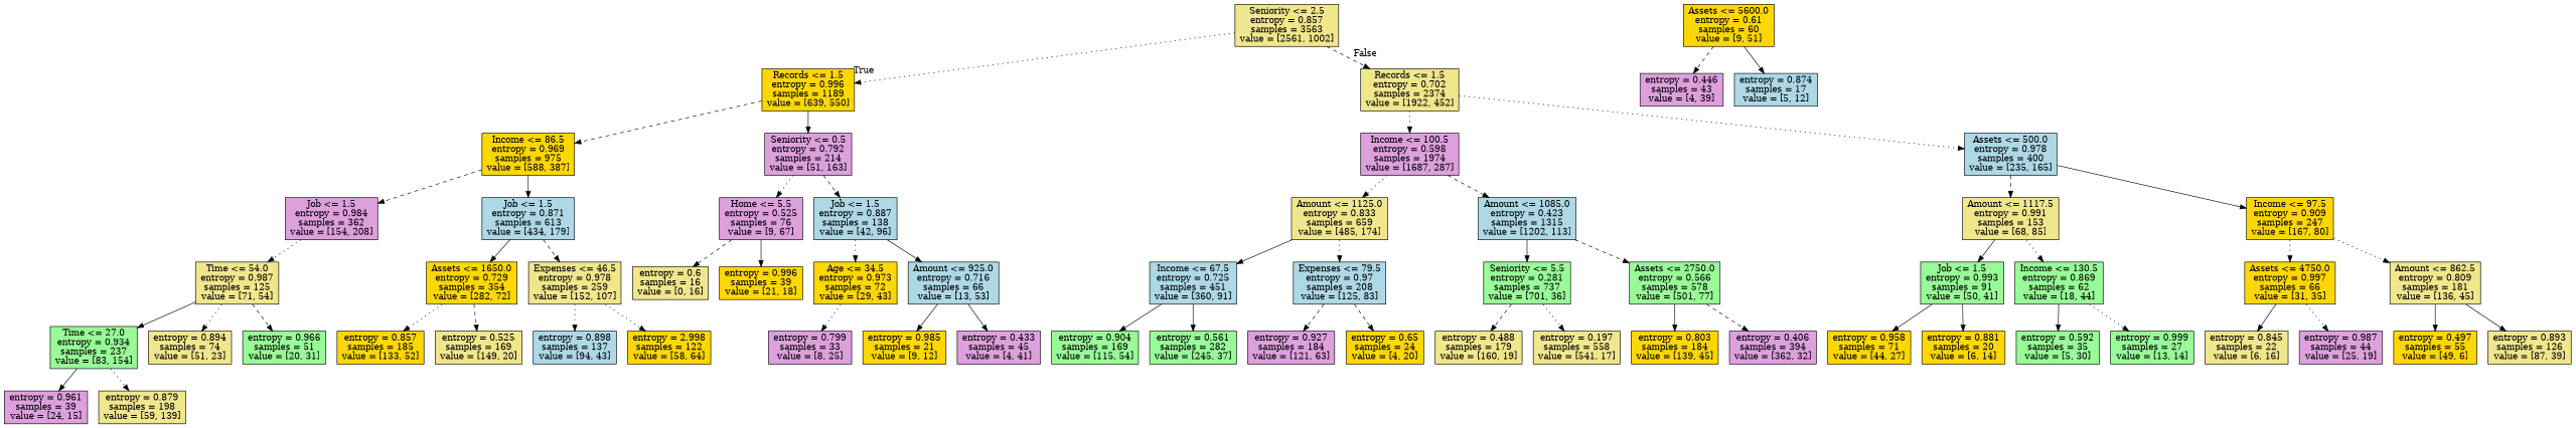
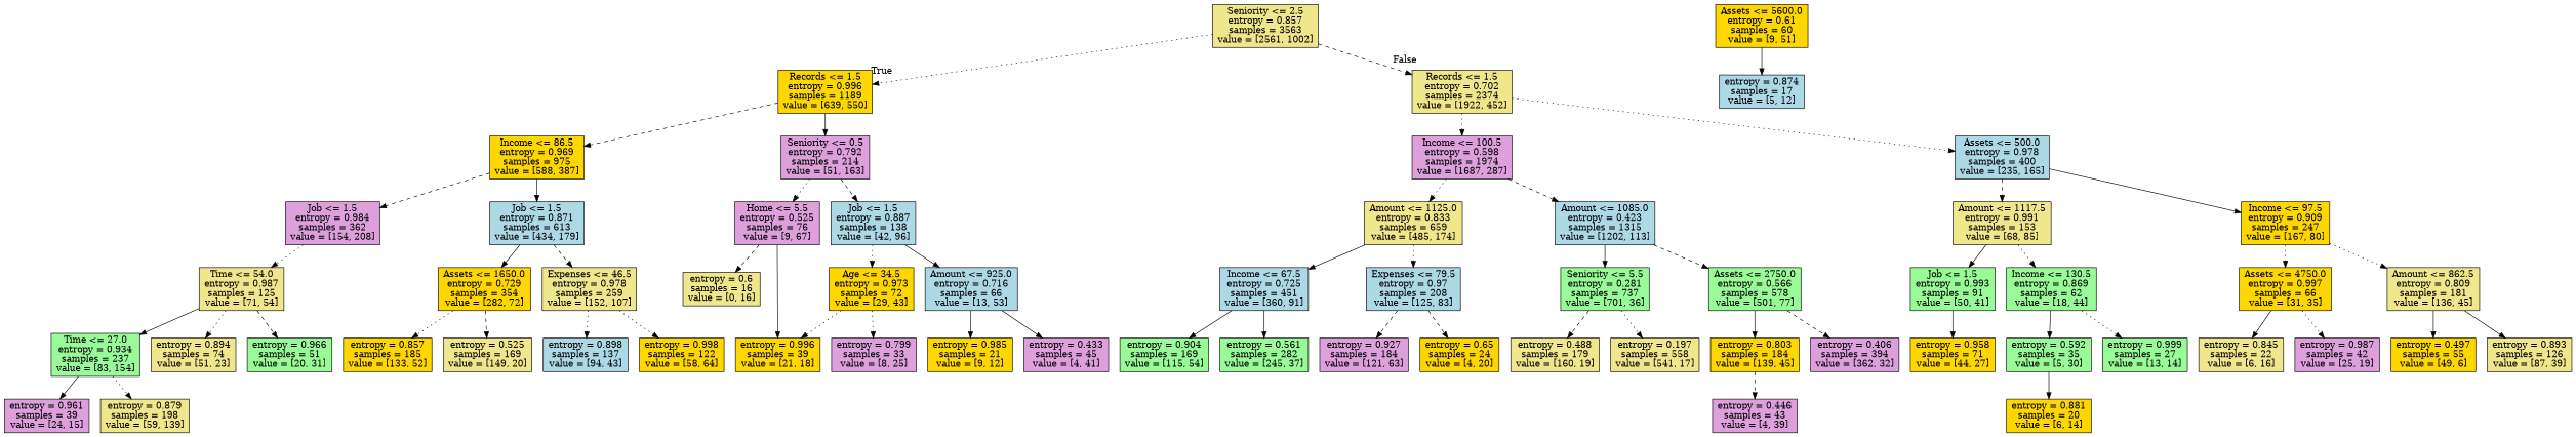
  digraph {
    node [color=black fillcolor=gold shape=box style=filled]
    edge [style=solid]
    n1 [fillcolor=khaki label="Seniority <= 2.5\nentropy = 0.857\nsamples = 3563\nvalue = [2561, 1002]"]
    n2 [label="Records <= 1.5\nentropy = 0.996\nsamples = 1189\nvalue = [639, 550]"]
    n3 [fillcolor=khaki label="Records <= 1.5\nentropy = 0.702\nsamples = 2374\nvalue = [1922, 452]"]
    n4 [label="Income <= 86.5\nentropy = 0.969\nsamples = 975\nvalue = [588, 387]"]
    n5 [fillcolor=plum label="Seniority <= 0.5\nentropy = 0.792\nsamples = 214\nvalue = [51, 163]"]
    n6 [fillcolor=plum label="Income <= 100.5\nentropy = 0.598\nsamples = 1974\nvalue = [1687, 287]"]
    n7 [fillcolor=lightblue label="Assets <= 500.0\nentropy = 0.978\nsamples = 400\nvalue = [235, 165]"]
    n8 [fillcolor=plum label="Job <= 1.5\nentropy = 0.984\nsamples = 362\nvalue = [154, 208]"]
    n9 [fillcolor=lightblue label="Job <= 1.5\nentropy = 0.871\nsamples = 613\nvalue = [434, 179]"]
    n10 [fillcolor=plum label="Home <= 5.5\nentropy = 0.525\nsamples = 76\nvalue = [9, 67]"]
    n11 [fillcolor=lightblue label="Job <= 1.5\nentropy = 0.887\nsamples = 138\nvalue = [42, 96]"]
    n12 [fillcolor=khaki label="Time <= 54.0\nentropy = 0.987\nsamples = 125\nvalue = [71, 54]"]
    n13 [label="Assets <= 1650.0\nentropy = 0.729\nsamples = 354\nvalue = [282, 72]"]
    n14 [fillcolor=khaki label="Expenses <= 46.5\nentropy = 0.978\nsamples = 259\nvalue = [152, 107]"]
    n15 [fillcolor=palegreen label="Time <= 27.0\nentropy = 0.934\nsamples = 237\nvalue = [83, 154]"]
    n16 [fillcolor=khaki label="entropy = 0.894\nsamples = 74\nvalue = [51, 23]"]
    n17 [fillcolor=palegreen label="entropy = 0.966\nsamples = 51\nvalue = [20, 31]"]
    n18 [fillcolor=plum label="entropy = 0.961\nsamples = 39\nvalue = [24, 15]"]
    n19 [fillcolor=khaki label="entropy = 0.879\nsamples = 198\nvalue = [59, 139]"]
    n20 [label="entropy = 0.857\nsamples = 185\nvalue = [133, 52]"]
    n21 [fillcolor=khaki label="entropy = 0.525\nsamples = 169\nvalue = [149, 20]"]
    n22 [fillcolor=lightblue label="entropy = 0.898\nsamples = 137\nvalue = [94, 43]"]
-   n23 [label="entropy = 2.998\nsamples = 122\nvalue = [58, 64]"]
+   n23 [label="entropy = 0.998\nsamples = 122\nvalue = [58, 64]"]
    n24 [fillcolor=khaki label="entropy = 0.6\nsamples = 16\nvalue = [0, 16]"]
    n25 [label="entropy = 0.996\nsamples = 39\nvalue = [21, 18]"]
    n26 [label="Age <= 34.5\nentropy = 0.973\nsamples = 72\nvalue = [29, 43]"]
    n27 [fillcolor=lightblue label="Amount <= 925.0\nentropy = 0.716\nsamples = 66\nvalue = [13, 53]"]
    n28 [label="Assets <= 5600.0\nentropy = 0.61\nsamples = 60\nvalue = [9, 51]"]
    n29 [fillcolor=plum label="entropy = 0.446\nsamples = 43\nvalue = [4, 39]"]
    n30 [fillcolor=lightblue label="entropy = 0.874\nsamples = 17\nvalue = [5, 12]"]
    n31 [fillcolor=plum label="entropy = 0.799\nsamples = 33\nvalue = [8, 25]"]
    n32 [label="entropy = 0.985\nsamples = 21\nvalue = [9, 12]"]
    n33 [fillcolor=plum label="entropy = 0.433\nsamples = 45\nvalue = [4, 41]"]
    n34 [fillcolor=khaki label="Amount <= 1125.0\nentropy = 0.833\nsamples = 659\nvalue = [485, 174]"]
    n35 [fillcolor=lightblue label="Amount <= 1085.0\nentropy = 0.423\nsamples = 1315\nvalue = [1202, 113]"]
    n36 [fillcolor=khaki label="Amount <= 1117.5\nentropy = 0.991\nsamples = 153\nvalue = [68, 85]"]
    n37 [label="Income <= 97.5\nentropy = 0.909\nsamples = 247\nvalue = [167, 80]"]
    n38 [fillcolor=lightblue label="Income <= 67.5\nentropy = 0.725\nsamples = 451\nvalue = [360, 91]"]
    n39 [fillcolor=lightblue label="Expenses <= 79.5\nentropy = 0.97\nsamples = 208\nvalue = [125, 83]"]
    n40 [fillcolor=palegreen label="Seniority <= 5.5\nentropy = 0.281\nsamples = 737\nvalue = [701, 36]"]
    n41 [fillcolor=palegreen label="Assets <= 2750.0\nentropy = 0.566\nsamples = 578\nvalue = [501, 77]"]
    n42 [fillcolor=palegreen label="entropy = 0.904\nsamples = 169\nvalue = [115, 54]"]
    n43 [fillcolor=palegreen label="entropy = 0.561\nsamples = 282\nvalue = [245, 37]"]
    n44 [fillcolor=plum label="entropy = 0.927\nsamples = 184\nvalue = [121, 63]"]
    n45 [label="entropy = 0.65\nsamples = 24\nvalue = [4, 20]"]
    n46 [fillcolor=khaki label="entropy = 0.488\nsamples = 179\nvalue = [160, 19]"]
    n47 [fillcolor=khaki label="entropy = 0.197\nsamples = 558\nvalue = [541, 17]"]
    n48 [label="entropy = 0.803\nsamples = 184\nvalue = [139, 45]"]
    n49 [fillcolor=plum label="entropy = 0.406\nsamples = 394\nvalue = [362, 32]"]
    n50 [fillcolor=palegreen label="Job <= 1.5\nentropy = 0.993\nsamples = 91\nvalue = [50, 41]"]
    n51 [fillcolor=palegreen label="Income <= 130.5\nentropy = 0.869\nsamples = 62\nvalue = [18, 44]"]
    n52 [label="Assets <= 4750.0\nentropy = 0.997\nsamples = 66\nvalue = [31, 35]"]
    n53 [fillcolor=khaki label="Amount <= 862.5\nentropy = 0.809\nsamples = 181\nvalue = [136, 45]"]
    n54 [label="entropy = 0.958\nsamples = 71\nvalue = [44, 27]"]
    n55 [label="entropy = 0.881\nsamples = 20\nvalue = [6, 14]"]
    n56 [fillcolor=palegreen label="entropy = 0.592\nsamples = 35\nvalue = [5, 30]"]
    n57 [fillcolor=palegreen label="entropy = 0.999\nsamples = 27\nvalue = [13, 14]"]
    n58 [fillcolor=khaki label="entropy = 0.845\nsamples = 22\nvalue = [6, 16]"]
-   n59 [fillcolor=plum label="entropy = 0.987\nsamples = 44\nvalue = [25, 19]"]
+   n59 [fillcolor=plum label="entropy = 0.987\nsamples = 42\nvalue = [25, 19]"]
    n60 [label="entropy = 0.497\nsamples = 55\nvalue = [49, 6]"]
    n61 [fillcolor=khaki label="entropy = 0.893\nsamples = 126\nvalue = [87, 39]"]
    n1 -> n2 [headlabel=True labelangle=45 labeldistance=2.5 style=dotted]
    n1 -> n3 [headlabel=False labelangle=-45 labeldistance=2.5 style=dashed]
    n2 -> n4 [style=dashed]
    n2 -> n5
    n3 -> n6 [style=dotted]
    n3 -> n7 [style=dotted]
    n4 -> n8 [style=dashed]
    n4 -> n9
    n5 -> n10 [style=dotted]
    n5 -> n11 [style=dashed]
    n6 -> n34 [style=dotted]
    n6 -> n35 [style=dashed]
    n7 -> n36 [style=dashed]
    n7 -> n37
    n8 -> n12 [style=dotted]
    n9 -> n13
    n9 -> n14 [style=dashed]
    n10 -> n24 [style=dashed]
    n10 -> n25
    n11 -> n26 [style=dotted]
    n11 -> n27
    n12 -> n15
    n12 -> n16 [style=dotted]
    n12 -> n17 [style=dashed]
    n13 -> n20 [style=dotted]
    n13 -> n21 [style=dashed]
    n14 -> n22 [style=dotted]
    n14 -> n23 [style=dotted]
    n15 -> n18
    n15 -> n19 [style=dotted]
+   n26 -> n25 [style=dotted]
    n26 -> n31 [style=dotted]
    n27 -> n32
    n27 -> n33
-   n28 -> n29 [style=dashed]
+   n48 -> n29 [style=dashed]
    n28 -> n30
    n34 -> n38
    n34 -> n39 [style=dotted]
    n35 -> n40
    n35 -> n41 [style=dashed]
    n36 -> n50
    n36 -> n51 [style=dotted]
    n37 -> n52 [style=dotted]
    n37 -> n53 [style=dotted]
    n38 -> n42
    n38 -> n43
    n39 -> n44 [style=dashed]
    n39 -> n45 [style=dashed]
    n40 -> n46 [style=dashed]
    n40 -> n47 [style=dotted]
    n41 -> n48
    n41 -> n49 [style=dashed]
    n50 -> n54
-   n50 -> n55
+   n56 -> n55
    n51 -> n56
    n51 -> n57 [style=dotted]
    n52 -> n58
    n52 -> n59 [style=dotted]
    n53 -> n60
    n53 -> n61
  }
